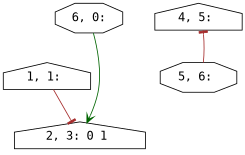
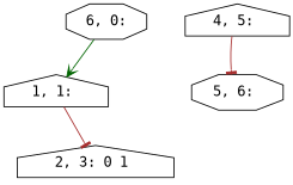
  digraph {
    fontname="DejaVu Sans Mono"
    node [fontname="DejaVu Sans Mono" shape=house]
    edge [arrowhead=tee color=brown fontname="DejaVu Sans Mono"]
    n1 [label="6, 0:" shape=octagon]
    n2 [label="1, 1: "]
    n3 [label="2, 3: 0 1 "]
    n4 [label="4, 5: "]
    n5 [label="5, 6: " shape=octagon]
-   n1 -> n3 [arrowhead=vee color=darkgreen]
+   n1 -> n2 [arrowhead=vee color=darkgreen]
    n2 -> n3
-   n5 -> n4
+   n4 -> n5
  }
